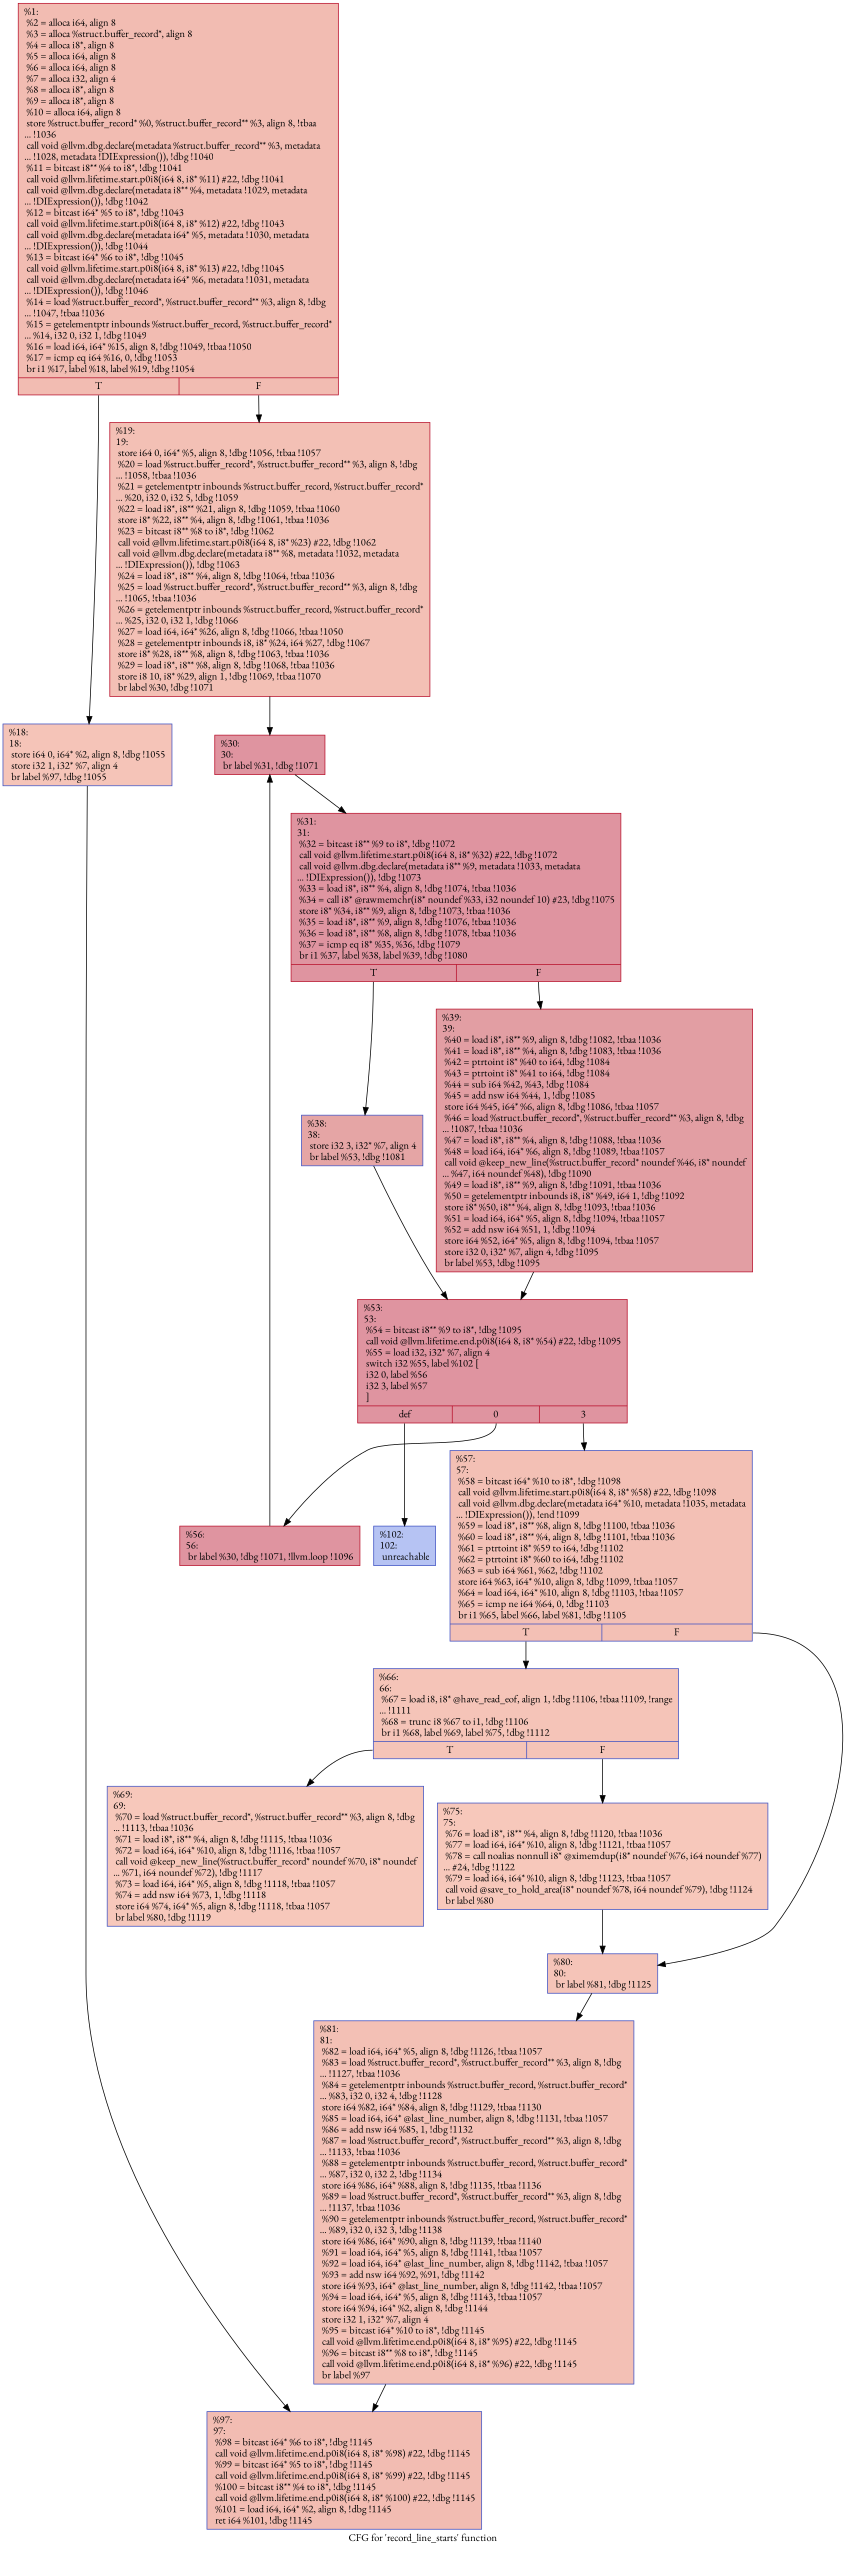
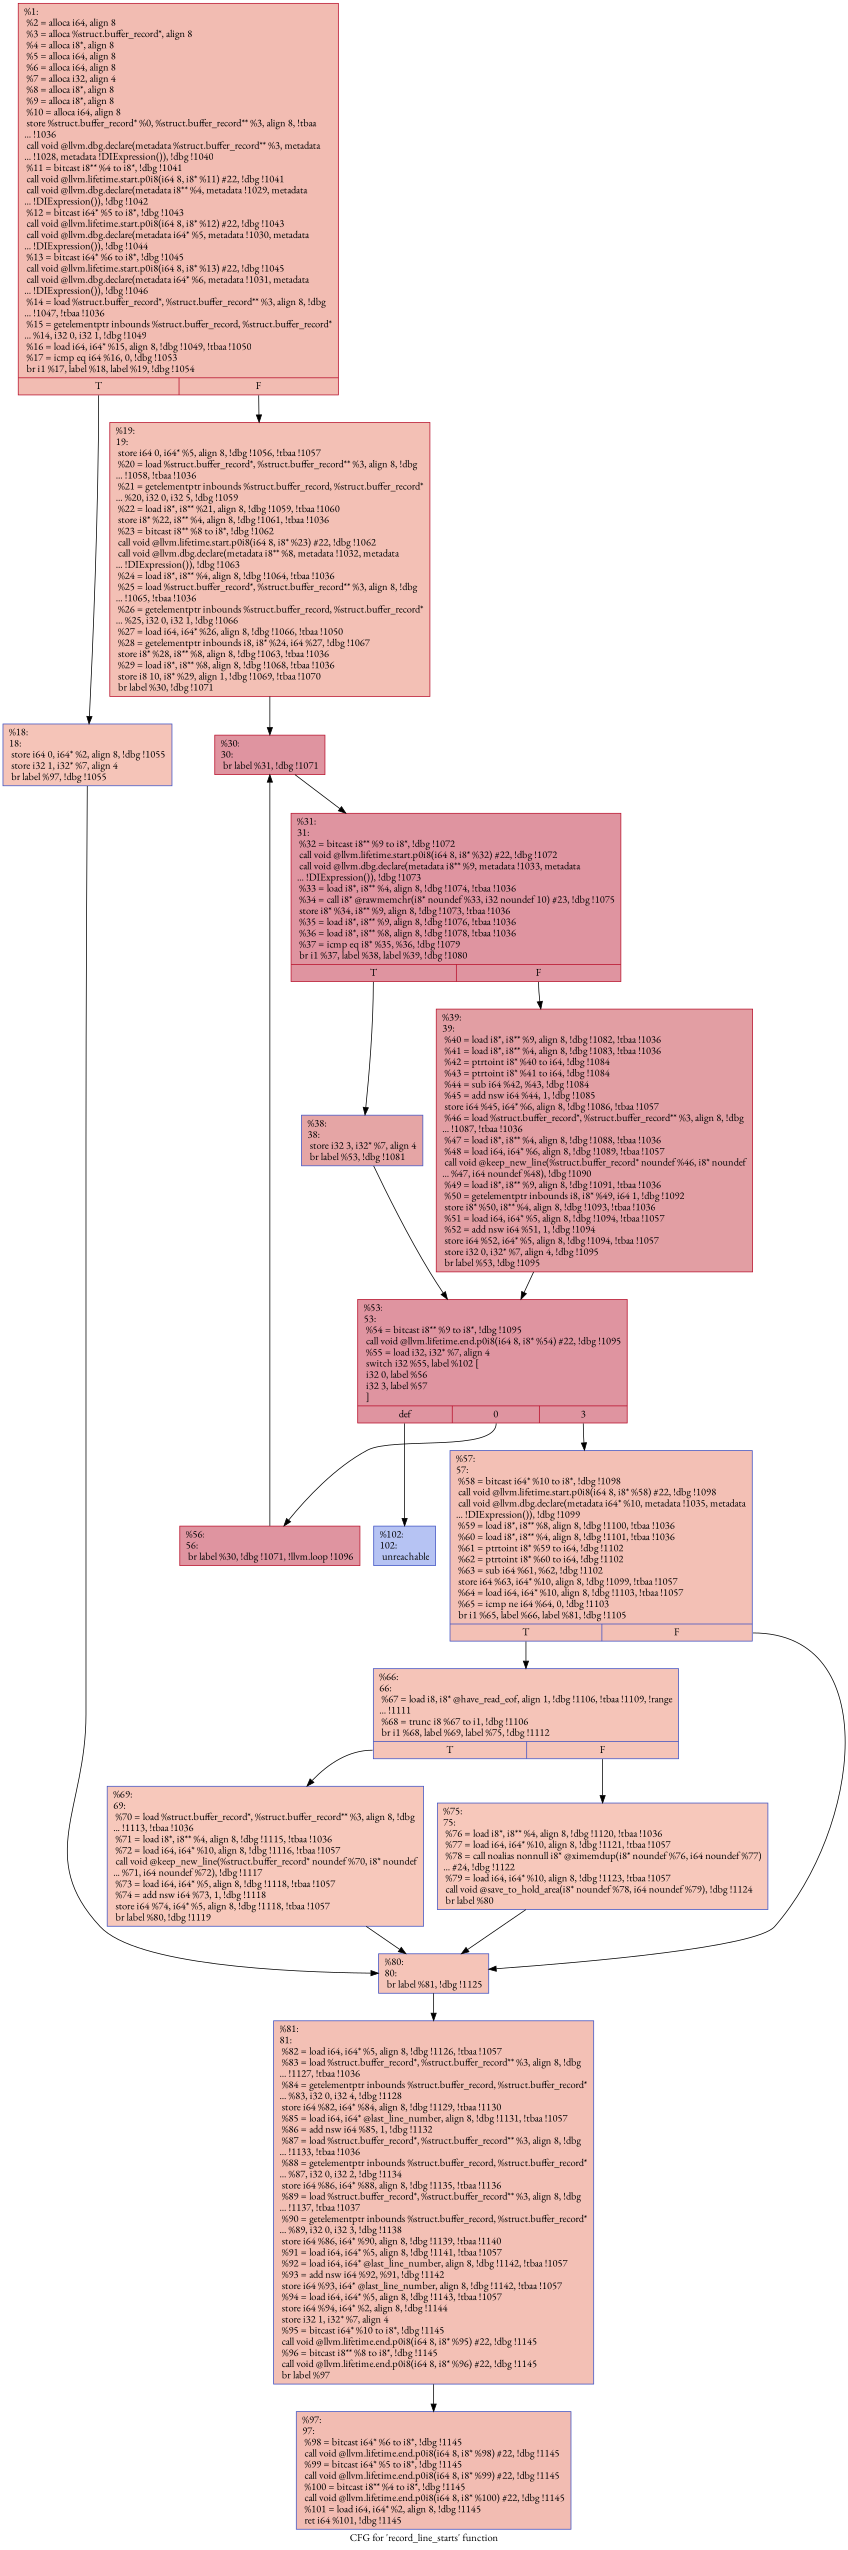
  digraph {
    fontname="EB Garamond"
    label="CFG for 'record_line_starts' function"
    node [color="#3d50c3ff" fillcolor="#b70d2870" fontname="EB Garamond" shape=record style=filled]
    edge [fontname="EB Garamond"]
    n1 [color="#b70d28ff" fillcolor="#e1675170" label="{%1:\l  %2 = alloca i64, align 8\l  %3 = alloca %struct.buffer_record*, align 8\l  %4 = alloca i8*, align 8\l  %5 = alloca i64, align 8\l  %6 = alloca i64, align 8\l  %7 = alloca i32, align 4\l  %8 = alloca i8*, align 8\l  %9 = alloca i8*, align 8\l  %10 = alloca i64, align 8\l  store %struct.buffer_record* %0, %struct.buffer_record** %3, align 8, !tbaa\l... !1036\l  call void @llvm.dbg.declare(metadata %struct.buffer_record** %3, metadata\l... !1028, metadata !DIExpression()), !dbg !1040\l  %11 = bitcast i8** %4 to i8*, !dbg !1041\l  call void @llvm.lifetime.start.p0i8(i64 8, i8* %11) #22, !dbg !1041\l  call void @llvm.dbg.declare(metadata i8** %4, metadata !1029, metadata\l... !DIExpression()), !dbg !1042\l  %12 = bitcast i64* %5 to i8*, !dbg !1043\l  call void @llvm.lifetime.start.p0i8(i64 8, i8* %12) #22, !dbg !1043\l  call void @llvm.dbg.declare(metadata i64* %5, metadata !1030, metadata\l... !DIExpression()), !dbg !1044\l  %13 = bitcast i64* %6 to i8*, !dbg !1045\l  call void @llvm.lifetime.start.p0i8(i64 8, i8* %13) #22, !dbg !1045\l  call void @llvm.dbg.declare(metadata i64* %6, metadata !1031, metadata\l... !DIExpression()), !dbg !1046\l  %14 = load %struct.buffer_record*, %struct.buffer_record** %3, align 8, !dbg\l... !1047, !tbaa !1036\l  %15 = getelementptr inbounds %struct.buffer_record, %struct.buffer_record*\l... %14, i32 0, i32 1, !dbg !1049\l  %16 = load i64, i64* %15, align 8, !dbg !1049, !tbaa !1050\l  %17 = icmp eq i64 %16, 0, !dbg !1053\l  br i1 %17, label %18, label %19, !dbg !1054\l|{<s0>T|<s1>F}}"]
    n2 [fillcolor="#e97a5f70" label="{%18:\l18:                                               \l  store i64 0, i64* %2, align 8, !dbg !1055\l  store i32 1, i32* %7, align 4\l  br label %97, !dbg !1055\l}"]
    n3 [color="#b70d28ff" fillcolor="#e5705870" label="{%19:\l19:                                               \l  store i64 0, i64* %5, align 8, !dbg !1056, !tbaa !1057\l  %20 = load %struct.buffer_record*, %struct.buffer_record** %3, align 8, !dbg\l... !1058, !tbaa !1036\l  %21 = getelementptr inbounds %struct.buffer_record, %struct.buffer_record*\l... %20, i32 0, i32 5, !dbg !1059\l  %22 = load i8*, i8** %21, align 8, !dbg !1059, !tbaa !1060\l  store i8* %22, i8** %4, align 8, !dbg !1061, !tbaa !1036\l  %23 = bitcast i8** %8 to i8*, !dbg !1062\l  call void @llvm.lifetime.start.p0i8(i64 8, i8* %23) #22, !dbg !1062\l  call void @llvm.dbg.declare(metadata i8** %8, metadata !1032, metadata\l... !DIExpression()), !dbg !1063\l  %24 = load i8*, i8** %4, align 8, !dbg !1064, !tbaa !1036\l  %25 = load %struct.buffer_record*, %struct.buffer_record** %3, align 8, !dbg\l... !1065, !tbaa !1036\l  %26 = getelementptr inbounds %struct.buffer_record, %struct.buffer_record*\l... %25, i32 0, i32 1, !dbg !1066\l  %27 = load i64, i64* %26, align 8, !dbg !1066, !tbaa !1050\l  %28 = getelementptr inbounds i8, i8* %24, i64 %27, !dbg !1067\l  store i8* %28, i8** %8, align 8, !dbg !1063, !tbaa !1036\l  %29 = load i8*, i8** %8, align 8, !dbg !1068, !tbaa !1036\l  store i8 10, i8* %29, align 1, !dbg !1069, !tbaa !1070\l  br label %30, !dbg !1071\l}"]
    n4 [fillcolor="#e1675170" label="{%97:\l97:                                               \l  %98 = bitcast i64* %6 to i8*, !dbg !1145\l  call void @llvm.lifetime.end.p0i8(i64 8, i8* %98) #22, !dbg !1145\l  %99 = bitcast i64* %5 to i8*, !dbg !1145\l  call void @llvm.lifetime.end.p0i8(i64 8, i8* %99) #22, !dbg !1145\l  %100 = bitcast i8** %4 to i8*, !dbg !1145\l  call void @llvm.lifetime.end.p0i8(i64 8, i8* %100) #22, !dbg !1145\l  %101 = load i64, i64* %2, align 8, !dbg !1145\l  ret i64 %101, !dbg !1145\l}"]
    n5 [color="#b70d28ff" label="{%30:\l30:                                               \l  br label %31, !dbg !1071\l}"]
    n6 [color="#b70d28ff" label="{%31:\l31:                                               \l  %32 = bitcast i8** %9 to i8*, !dbg !1072\l  call void @llvm.lifetime.start.p0i8(i64 8, i8* %32) #22, !dbg !1072\l  call void @llvm.dbg.declare(metadata i8** %9, metadata !1033, metadata\l... !DIExpression()), !dbg !1073\l  %33 = load i8*, i8** %4, align 8, !dbg !1074, !tbaa !1036\l  %34 = call i8* @rawmemchr(i8* noundef %33, i32 noundef 10) #23, !dbg !1075\l  store i8* %34, i8** %9, align 8, !dbg !1073, !tbaa !1036\l  %35 = load i8*, i8** %9, align 8, !dbg !1076, !tbaa !1036\l  %36 = load i8*, i8** %8, align 8, !dbg !1078, !tbaa !1036\l  %37 = icmp eq i8* %35, %36, !dbg !1079\l  br i1 %37, label %38, label %39, !dbg !1080\l|{<s0>T|<s1>F}}"]
    n7 [fillcolor="#c5333470" label="{%38:\l38:                                               \l  store i32 3, i32* %7, align 4\l  br label %53, !dbg !1081\l}"]
    n8 [color="#b70d28ff" fillcolor="#be242e70" label="{%39:\l39:                                               \l  %40 = load i8*, i8** %9, align 8, !dbg !1082, !tbaa !1036\l  %41 = load i8*, i8** %4, align 8, !dbg !1083, !tbaa !1036\l  %42 = ptrtoint i8* %40 to i64, !dbg !1084\l  %43 = ptrtoint i8* %41 to i64, !dbg !1084\l  %44 = sub i64 %42, %43, !dbg !1084\l  %45 = add nsw i64 %44, 1, !dbg !1085\l  store i64 %45, i64* %6, align 8, !dbg !1086, !tbaa !1057\l  %46 = load %struct.buffer_record*, %struct.buffer_record** %3, align 8, !dbg\l... !1087, !tbaa !1036\l  %47 = load i8*, i8** %4, align 8, !dbg !1088, !tbaa !1036\l  %48 = load i64, i64* %6, align 8, !dbg !1089, !tbaa !1057\l  call void @keep_new_line(%struct.buffer_record* noundef %46, i8* noundef\l... %47, i64 noundef %48), !dbg !1090\l  %49 = load i8*, i8** %9, align 8, !dbg !1091, !tbaa !1036\l  %50 = getelementptr inbounds i8, i8* %49, i64 1, !dbg !1092\l  store i8* %50, i8** %4, align 8, !dbg !1093, !tbaa !1036\l  %51 = load i64, i64* %5, align 8, !dbg !1094, !tbaa !1057\l  %52 = add nsw i64 %51, 1, !dbg !1094\l  store i64 %52, i64* %5, align 8, !dbg !1094, !tbaa !1057\l  store i32 0, i32* %7, align 4, !dbg !1095\l  br label %53, !dbg !1095\l}"]
    n9 [color="#b70d28ff" label="{%53:\l53:                                               \l  %54 = bitcast i8** %9 to i8*, !dbg !1095\l  call void @llvm.lifetime.end.p0i8(i64 8, i8* %54) #22, !dbg !1095\l  %55 = load i32, i32* %7, align 4\l  switch i32 %55, label %102 [\l    i32 0, label %56\l    i32 3, label %57\l  ]\l|{<s0>def|<s1>0|<s2>3}}"]
    n10 [fillcolor="#5977e370" label="{%102:\l102:                                              \l  unreachable\l}"]
    n11 [color="#b70d28ff" label="{%56:\l56:                                               \l  br label %30, !dbg !1071, !llvm.loop !1096\l}"]
-   n12 [fillcolor="#e5705870" label="{%57:\l57:                                               \l  %58 = bitcast i64* %10 to i8*, !dbg !1098\l  call void @llvm.lifetime.start.p0i8(i64 8, i8* %58) #22, !dbg !1098\l  call void @llvm.dbg.declare(metadata i64* %10, metadata !1035, metadata\l... !DIExpression()), !end !1099\l  %59 = load i8*, i8** %8, align 8, !dbg !1100, !tbaa !1036\l  %60 = load i8*, i8** %4, align 8, !dbg !1101, !tbaa !1036\l  %61 = ptrtoint i8* %59 to i64, !dbg !1102\l  %62 = ptrtoint i8* %60 to i64, !dbg !1102\l  %63 = sub i64 %61, %62, !dbg !1102\l  store i64 %63, i64* %10, align 8, !dbg !1099, !tbaa !1057\l  %64 = load i64, i64* %10, align 8, !dbg !1103, !tbaa !1057\l  %65 = icmp ne i64 %64, 0, !dbg !1103\l  br i1 %65, label %66, label %81, !dbg !1105\l|{<s0>T|<s1>F}}"]
+   n12 [fillcolor="#e5705870" label="{%57:\l57:                                               \l  %58 = bitcast i64* %10 to i8*, !dbg !1098\l  call void @llvm.lifetime.start.p0i8(i64 8, i8* %58) #22, !dbg !1098\l  call void @llvm.dbg.declare(metadata i64* %10, metadata !1035, metadata\l... !DIExpression()), !dbg !1099\l  %59 = load i8*, i8** %8, align 8, !dbg !1100, !tbaa !1036\l  %60 = load i8*, i8** %4, align 8, !dbg !1101, !tbaa !1036\l  %61 = ptrtoint i8* %59 to i64, !dbg !1102\l  %62 = ptrtoint i8* %60 to i64, !dbg !1102\l  %63 = sub i64 %61, %62, !dbg !1102\l  store i64 %63, i64* %10, align 8, !dbg !1099, !tbaa !1057\l  %64 = load i64, i64* %10, align 8, !dbg !1103, !tbaa !1057\l  %65 = icmp ne i64 %64, 0, !dbg !1103\l  br i1 %65, label %66, label %81, !dbg !1105\l|{<s0>T|<s1>F}}"]
    n13 [fillcolor="#e97a5f70" label="{%66:\l66:                                               \l  %67 = load i8, i8* @have_read_eof, align 1, !dbg !1106, !tbaa !1109, !range\l... !1111\l  %68 = trunc i8 %67 to i1, !dbg !1106\l  br i1 %68, label %69, label %75, !dbg !1112\l|{<s0>T|<s1>F}}"]
    n14 [fillcolor="#e97a5f70" label="{%80:\l80:                                               \l  br label %81, !dbg !1125\l}"]
    n15 [fillcolor="#ed836670" label="{%69:\l69:                                               \l  %70 = load %struct.buffer_record*, %struct.buffer_record** %3, align 8, !dbg\l... !1113, !tbaa !1036\l  %71 = load i8*, i8** %4, align 8, !dbg !1115, !tbaa !1036\l  %72 = load i64, i64* %10, align 8, !dbg !1116, !tbaa !1057\l  call void @keep_new_line(%struct.buffer_record* noundef %70, i8* noundef\l... %71, i64 noundef %72), !dbg !1117\l  %73 = load i64, i64* %5, align 8, !dbg !1118, !tbaa !1057\l  %74 = add nsw i64 %73, 1, !dbg !1118\l  store i64 %74, i64* %5, align 8, !dbg !1118, !tbaa !1057\l  br label %80, !dbg !1119\l}"]
    n16 [fillcolor="#ed836670" label="{%75:\l75:                                               \l  %76 = load i8*, i8** %4, align 8, !dbg !1120, !tbaa !1036\l  %77 = load i64, i64* %10, align 8, !dbg !1121, !tbaa !1057\l  %78 = call noalias nonnull i8* @ximemdup(i8* noundef %76, i64 noundef %77)\l... #24, !dbg !1122\l  %79 = load i64, i64* %10, align 8, !dbg !1123, !tbaa !1057\l  call void @save_to_hold_area(i8* noundef %78, i64 noundef %79), !dbg !1124\l  br label %80\l}"]
-   n17 [fillcolor="#e5705870" label="{%81:\l81:                                               \l  %82 = load i64, i64* %5, align 8, !dbg !1126, !tbaa !1057\l  %83 = load %struct.buffer_record*, %struct.buffer_record** %3, align 8, !dbg\l... !1127, !tbaa !1036\l  %84 = getelementptr inbounds %struct.buffer_record, %struct.buffer_record*\l... %83, i32 0, i32 4, !dbg !1128\l  store i64 %82, i64* %84, align 8, !dbg !1129, !tbaa !1130\l  %85 = load i64, i64* @last_line_number, align 8, !dbg !1131, !tbaa !1057\l  %86 = add nsw i64 %85, 1, !dbg !1132\l  %87 = load %struct.buffer_record*, %struct.buffer_record** %3, align 8, !dbg\l... !1133, !tbaa !1036\l  %88 = getelementptr inbounds %struct.buffer_record, %struct.buffer_record*\l... %87, i32 0, i32 2, !dbg !1134\l  store i64 %86, i64* %88, align 8, !dbg !1135, !tbaa !1136\l  %89 = load %struct.buffer_record*, %struct.buffer_record** %3, align 8, !dbg\l... !1137, !tbaa !1036\l  %90 = getelementptr inbounds %struct.buffer_record, %struct.buffer_record*\l... %89, i32 0, i32 3, !dbg !1138\l  store i64 %86, i64* %90, align 8, !dbg !1139, !tbaa !1140\l  %91 = load i64, i64* %5, align 8, !dbg !1141, !tbaa !1057\l  %92 = load i64, i64* @last_line_number, align 8, !dbg !1142, !tbaa !1057\l  %93 = add nsw i64 %92, %91, !dbg !1142\l  store i64 %93, i64* @last_line_number, align 8, !dbg !1142, !tbaa !1057\l  %94 = load i64, i64* %5, align 8, !dbg !1143, !tbaa !1057\l  store i64 %94, i64* %2, align 8, !dbg !1144\l  store i32 1, i32* %7, align 4\l  %95 = bitcast i64* %10 to i8*, !dbg !1145\l  call void @llvm.lifetime.end.p0i8(i64 8, i8* %95) #22, !dbg !1145\l  %96 = bitcast i8** %8 to i8*, !dbg !1145\l  call void @llvm.lifetime.end.p0i8(i64 8, i8* %96) #22, !dbg !1145\l  br label %97\l}"]
+   n17 [fillcolor="#e5705870" label="{%81:\l81:                                               \l  %82 = load i64, i64* %5, align 8, !dbg !1126, !tbaa !1057\l  %83 = load %struct.buffer_record*, %struct.buffer_record** %3, align 8, !dbg\l... !1127, !tbaa !1036\l  %84 = getelementptr inbounds %struct.buffer_record, %struct.buffer_record*\l... %83, i32 0, i32 4, !dbg !1128\l  store i64 %82, i64* %84, align 8, !dbg !1129, !tbaa !1130\l  %85 = load i64, i64* @last_line_number, align 8, !dbg !1131, !tbaa !1057\l  %86 = add nsw i64 %85, 1, !dbg !1132\l  %87 = load %struct.buffer_record*, %struct.buffer_record** %3, align 8, !dbg\l... !1133, !tbaa !1036\l  %88 = getelementptr inbounds %struct.buffer_record, %struct.buffer_record*\l... %87, i32 0, i32 2, !dbg !1134\l  store i64 %86, i64* %88, align 8, !dbg !1135, !tbaa !1136\l  %89 = load %struct.buffer_record*, %struct.buffer_record** %3, align 8, !dbg\l... !1137, !tbaa !1037\l  %90 = getelementptr inbounds %struct.buffer_record, %struct.buffer_record*\l... %89, i32 0, i32 3, !dbg !1138\l  store i64 %86, i64* %90, align 8, !dbg !1139, !tbaa !1140\l  %91 = load i64, i64* %5, align 8, !dbg !1141, !tbaa !1057\l  %92 = load i64, i64* @last_line_number, align 8, !dbg !1142, !tbaa !1057\l  %93 = add nsw i64 %92, %91, !dbg !1142\l  store i64 %93, i64* @last_line_number, align 8, !dbg !1142, !tbaa !1057\l  %94 = load i64, i64* %5, align 8, !dbg !1143, !tbaa !1057\l  store i64 %94, i64* %2, align 8, !dbg !1144\l  store i32 1, i32* %7, align 4\l  %95 = bitcast i64* %10 to i8*, !dbg !1145\l  call void @llvm.lifetime.end.p0i8(i64 8, i8* %95) #22, !dbg !1145\l  %96 = bitcast i8** %8 to i8*, !dbg !1145\l  call void @llvm.lifetime.end.p0i8(i64 8, i8* %96) #22, !dbg !1145\l  br label %97\l}"]
    n1 -> n2 [tailport=s0]
    n1 -> n3 [tailport=s1]
-   n2 -> n4
+   n2 -> n14
    n3 -> n5
    n5 -> n6
    n6 -> n7 [tailport=s0]
    n6 -> n8 [tailport=s1]
    n7 -> n9
    n8 -> n9
    n9 -> n10 [tailport=s0]
    n9 -> n11 [tailport=s1]
    n9 -> n12 [tailport=s2]
    n11 -> n5
    n12 -> n13 [tailport=s0]
    n12 -> n14 [tailport=s1]
    n13 -> n15 [tailport=s0]
    n13 -> n16 [tailport=s1]
    n14 -> n17
+   n15 -> n14
    n16 -> n14
    n17 -> n4
  }
